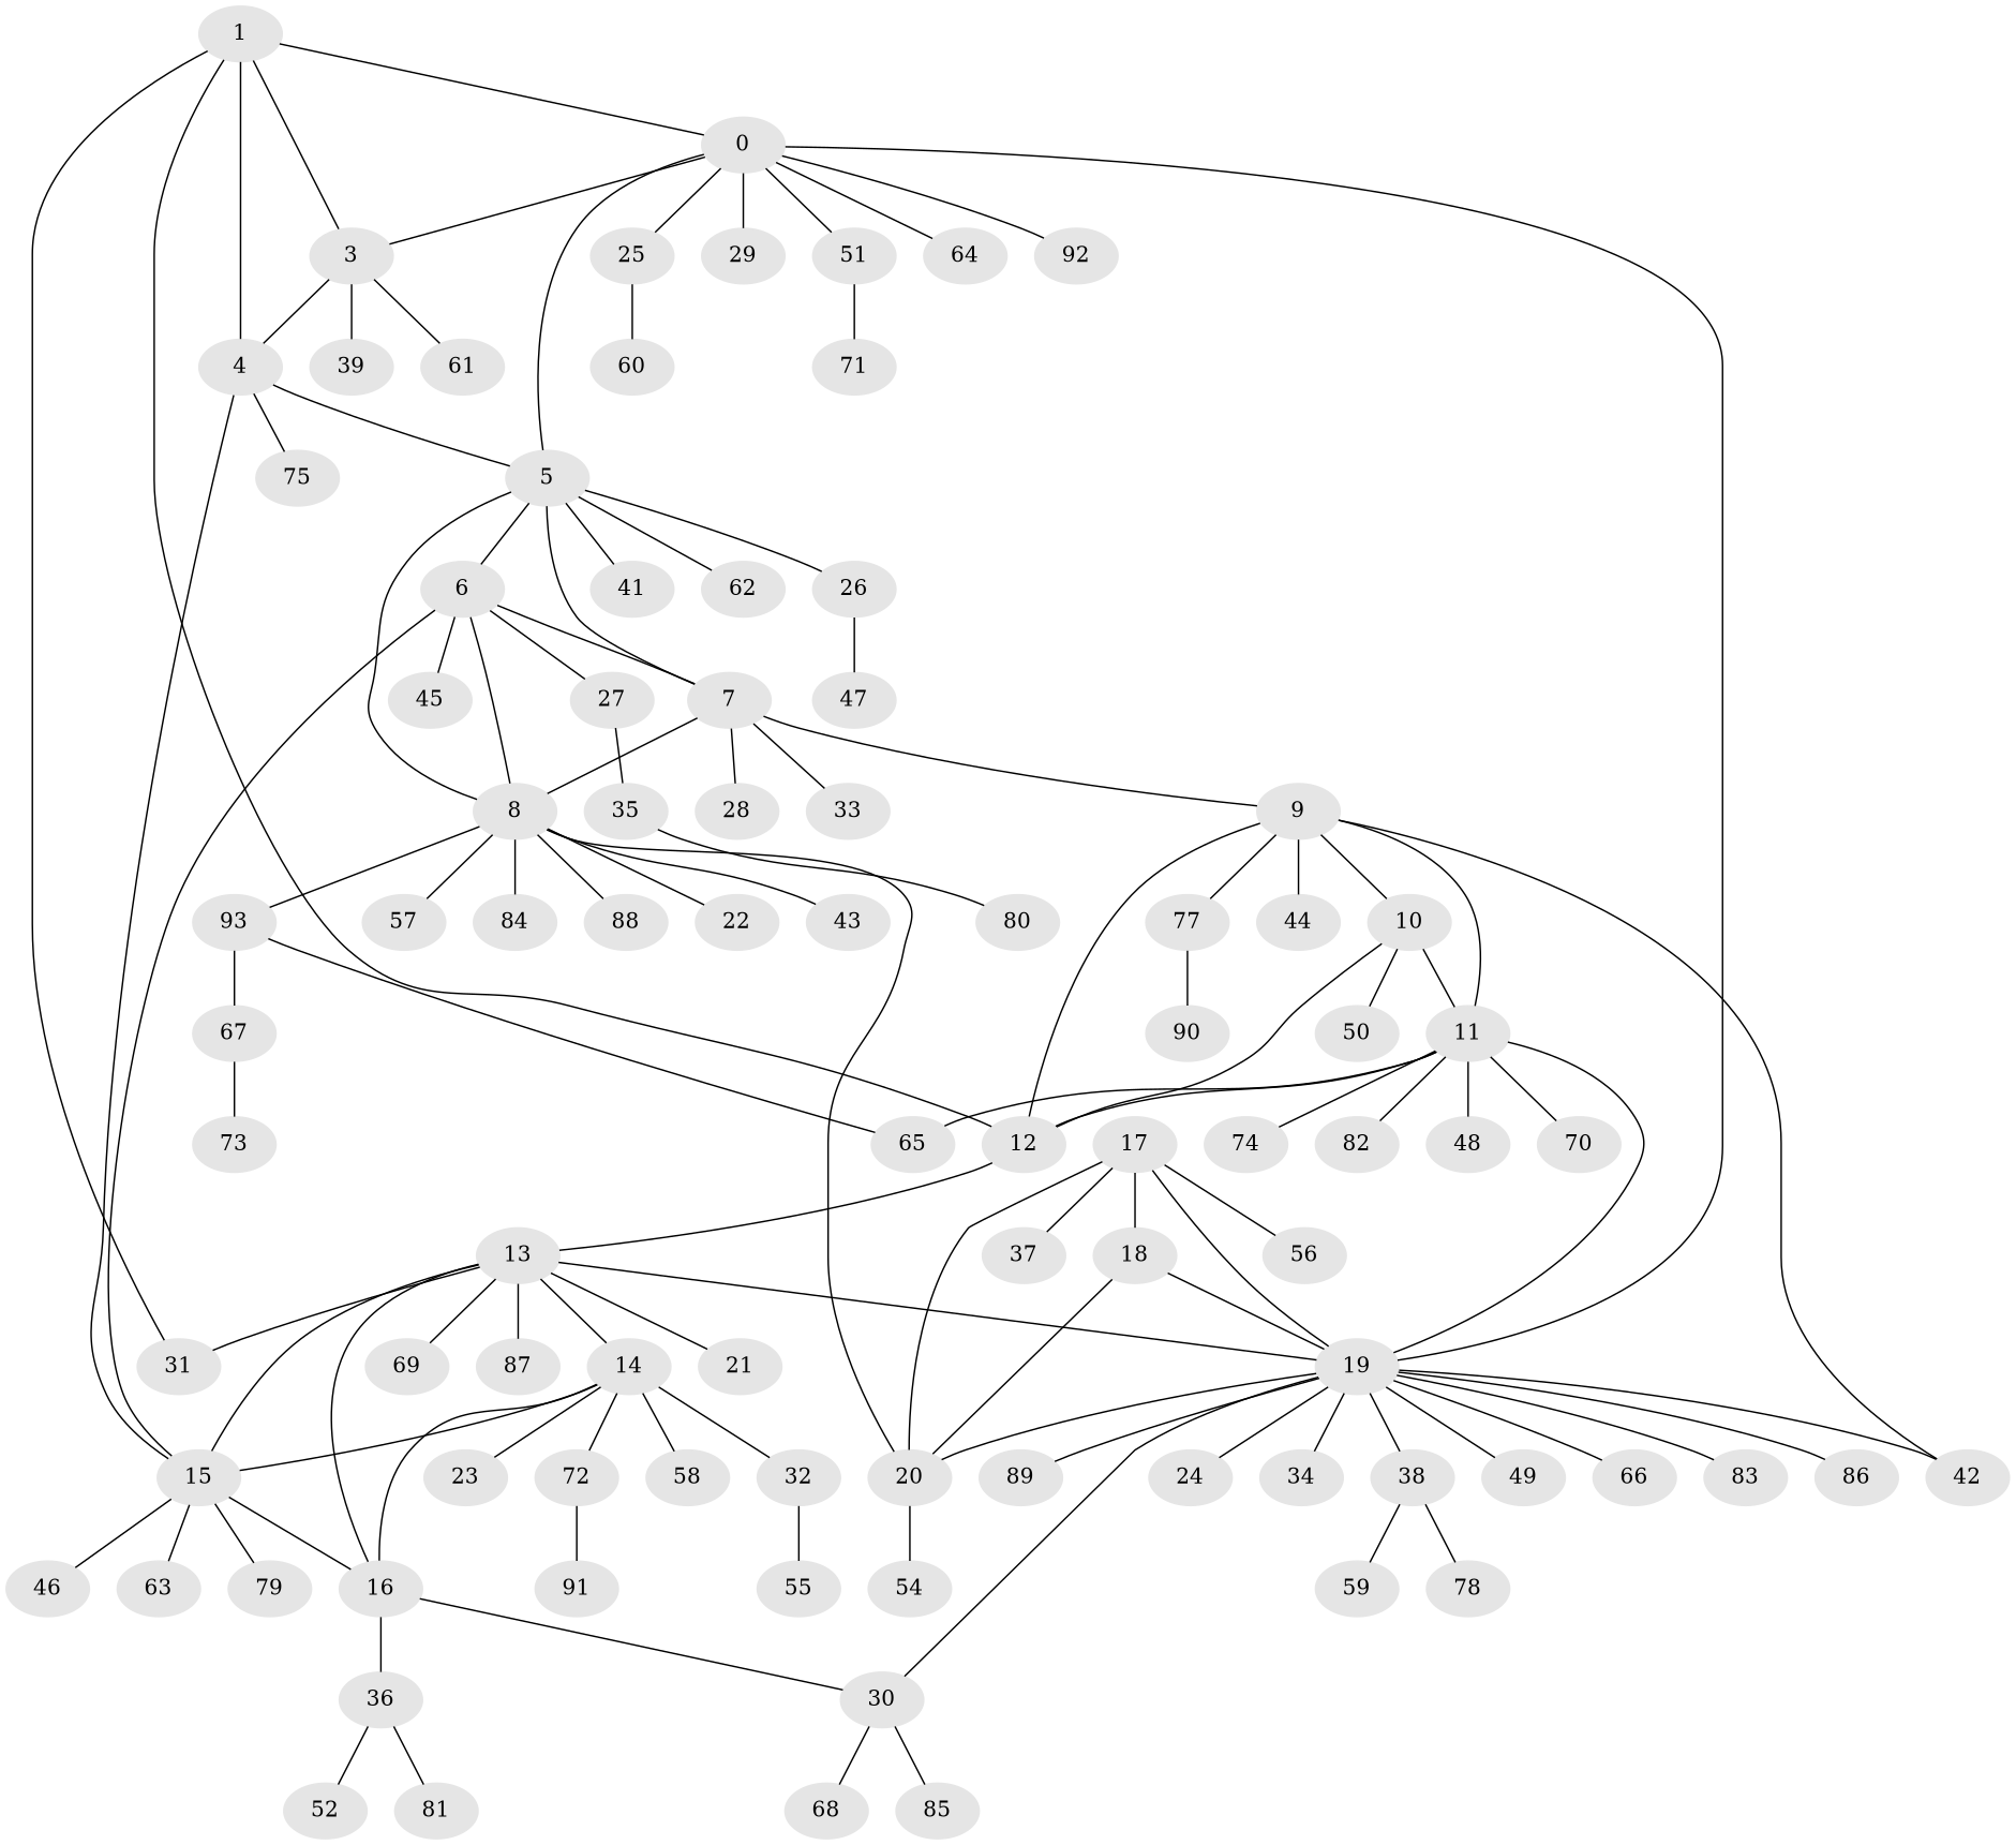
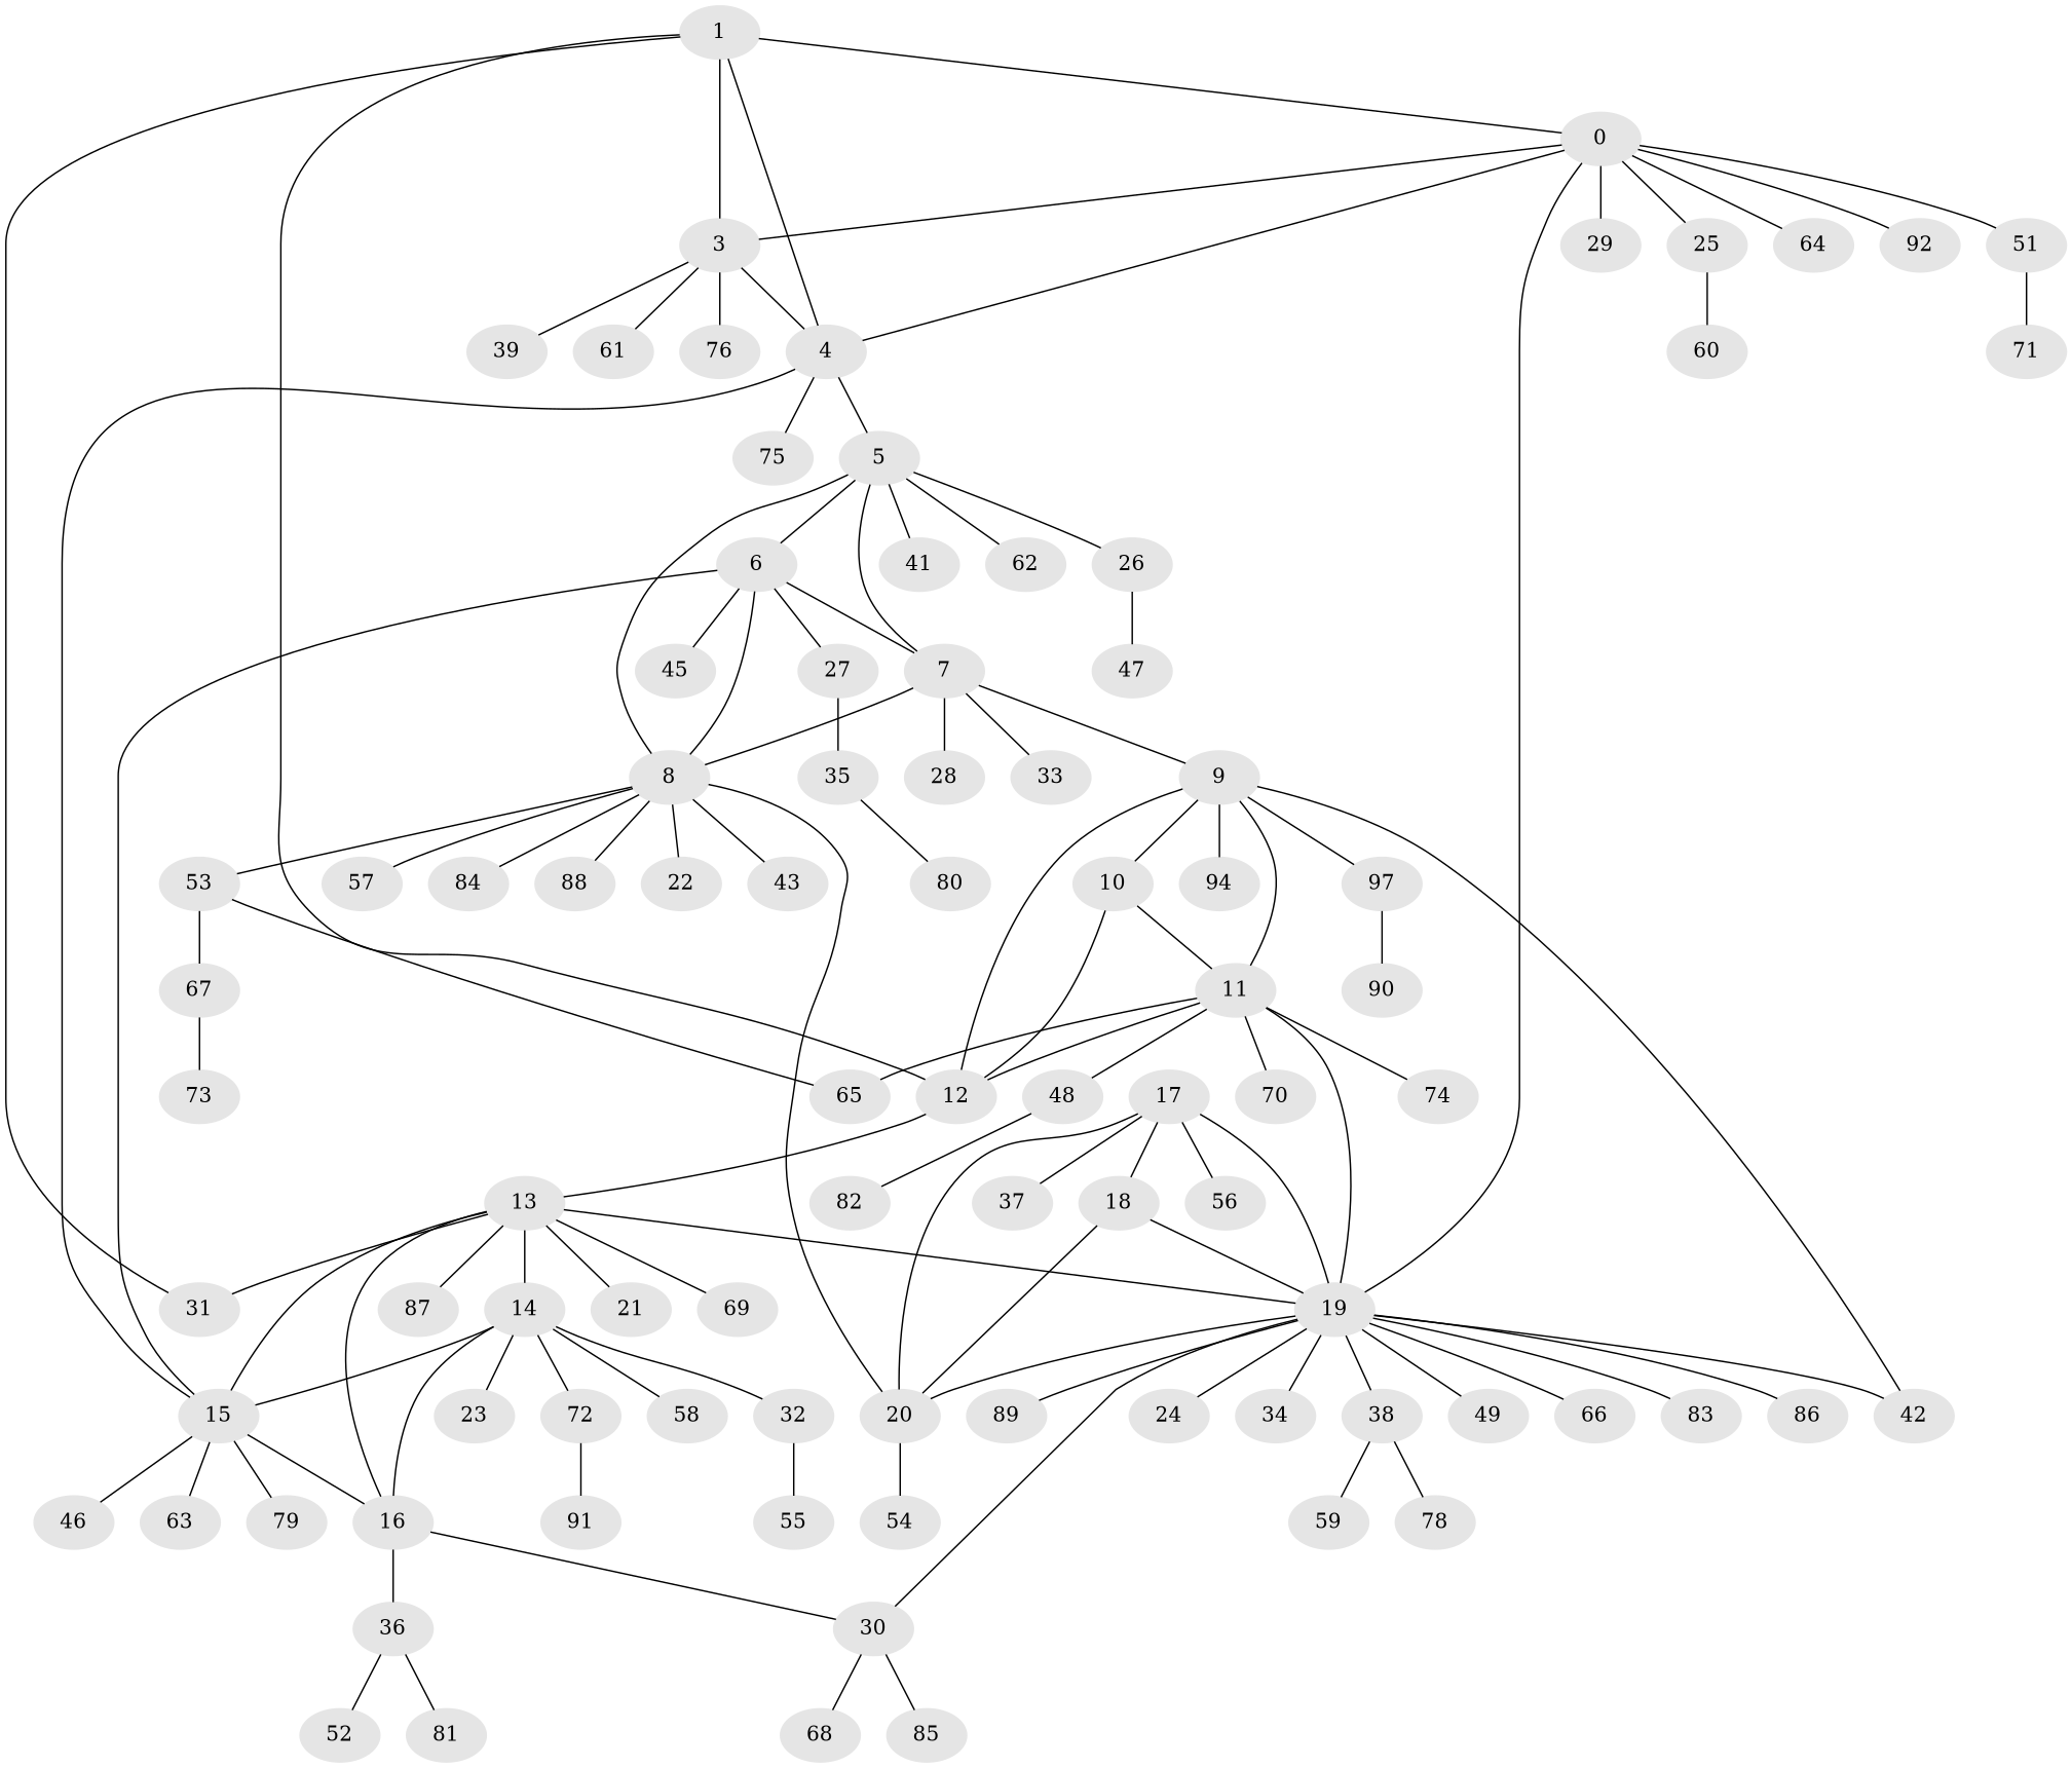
  graph {
    node [color=gray90 style=filled]
    n1 [label=0]
    1
    3
    4
    12
    31
    19
    25
    29
    51
    64
    92
    39
    61
+   76
    5
    15
    75
    13
    20
    42
    30
    24
    34
    38
    49
    66
    83
    86
    89
    60
    71
    6
    7
    8
    26
    41
    62
    16
    46
    63
    79
    27
    45
    9
    28
    33
    22
    43
-   53 [label=93]
+   53
    57
    84
    88
    47
    35
    10
    11
-   44
-   77
+   44 [label=94]
+   77 [label=97]
    54
    65
    67
-   50
    48
    70
    74
    82
    90
    14
    21
    69
    87
    23
    32
    58
    72
    36
    55
    91
    68
    85
    52
    81
    17
    18
    37
    56
    59
    78
    80
    73
    n1 -- 3
-   n1 -- 5
+   n1 -- 4
    n1 -- 19
    n1 -- 25
    n1 -- 29
    n1 -- 51
    n1 -- 64
    n1 -- 92
    1 -- n1
    1 -- 3
    1 -- 4
    1 -- 12
    1 -- 31
    3 -- 4
    3 -- 39
    3 -- 61
+   3 -- 76
    4 -- 5
    4 -- 15
    4 -- 75
    12 -- 13
    19 -- 20
    19 -- 42
    19 -- 30
    19 -- 24
    19 -- 34
    19 -- 38
    19 -- 49
    19 -- 66
    19 -- 83
    19 -- 86
    19 -- 89
    25 -- 60
    51 -- 71
    5 -- 6
    5 -- 7
    5 -- 8
    5 -- 26
    5 -- 41
    5 -- 62
    15 -- 16
    15 -- 46
    15 -- 63
    15 -- 79
    13 -- 31
    13 -- 19
    13 -- 15
    13 -- 16
    13 -- 14
    13 -- 21
    13 -- 69
    13 -- 87
    20 -- 54
    30 -- 68
    30 -- 85
    38 -- 59
    38 -- 78
    6 -- 15
    6 -- 7
    6 -- 8
    6 -- 27
    6 -- 45
    7 -- 8
    7 -- 9
    7 -- 28
    7 -- 33
    8 -- 20
    8 -- 22
    8 -- 43
    8 -- 53
    8 -- 57
    8 -- 84
    8 -- 88
    26 -- 47
    16 -- 30
    16 -- 36
    27 -- 35
    9 -- 12
    9 -- 42
    9 -- 10
    9 -- 11
    9 -- 44
    9 -- 77
    53 -- 65
    53 -- 67
    35 -- 80
    10 -- 12
    10 -- 11
-   10 -- 50
    11 -- 12
    11 -- 19
    11 -- 65
    11 -- 48
    11 -- 70
    11 -- 74
-   11 -- 82
+   48 -- 82
    77 -- 90
    67 -- 73
    14 -- 15
    14 -- 16
    14 -- 23
    14 -- 32
    14 -- 58
    14 -- 72
    32 -- 55
    72 -- 91
    36 -- 52
    36 -- 81
    17 -- 19
    17 -- 20
    17 -- 18
    17 -- 37
    17 -- 56
    18 -- 19
    18 -- 20
  }
